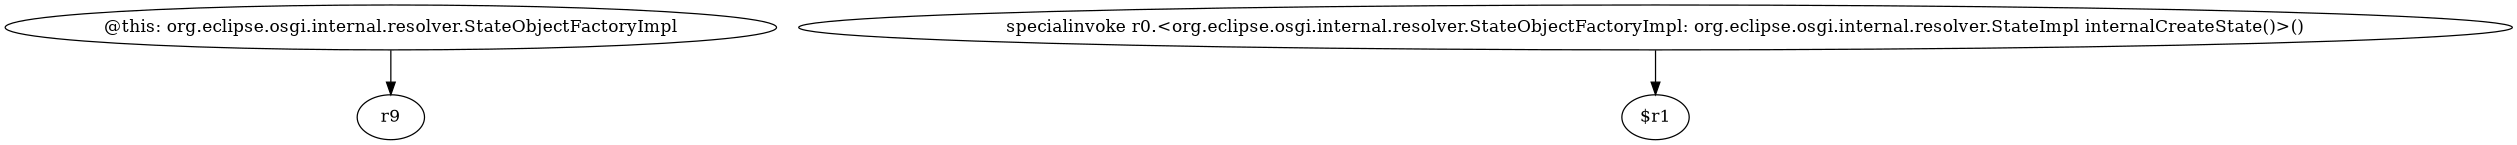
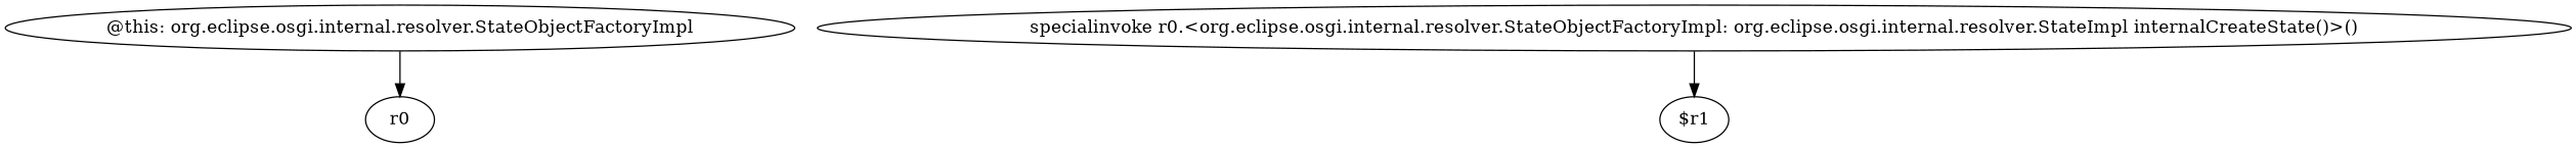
  digraph {
    fontname="DejaVu Serif"
    node [fontname="DejaVu Serif"]
    edge [fontname="DejaVu Serif"]
    n1 [label="@this: org.eclipse.osgi.internal.resolver.StateObjectFactoryImpl"]
-   n2 [label=r9]
+   n2 [label=r0]
    n3 [label="specialinvoke r0.<org.eclipse.osgi.internal.resolver.StateObjectFactoryImpl: org.eclipse.osgi.internal.resolver.StateImpl internalCreateState()>()"]
    n4 [label="$r1"]
    n1 -> n2
    n3 -> n4
  }
